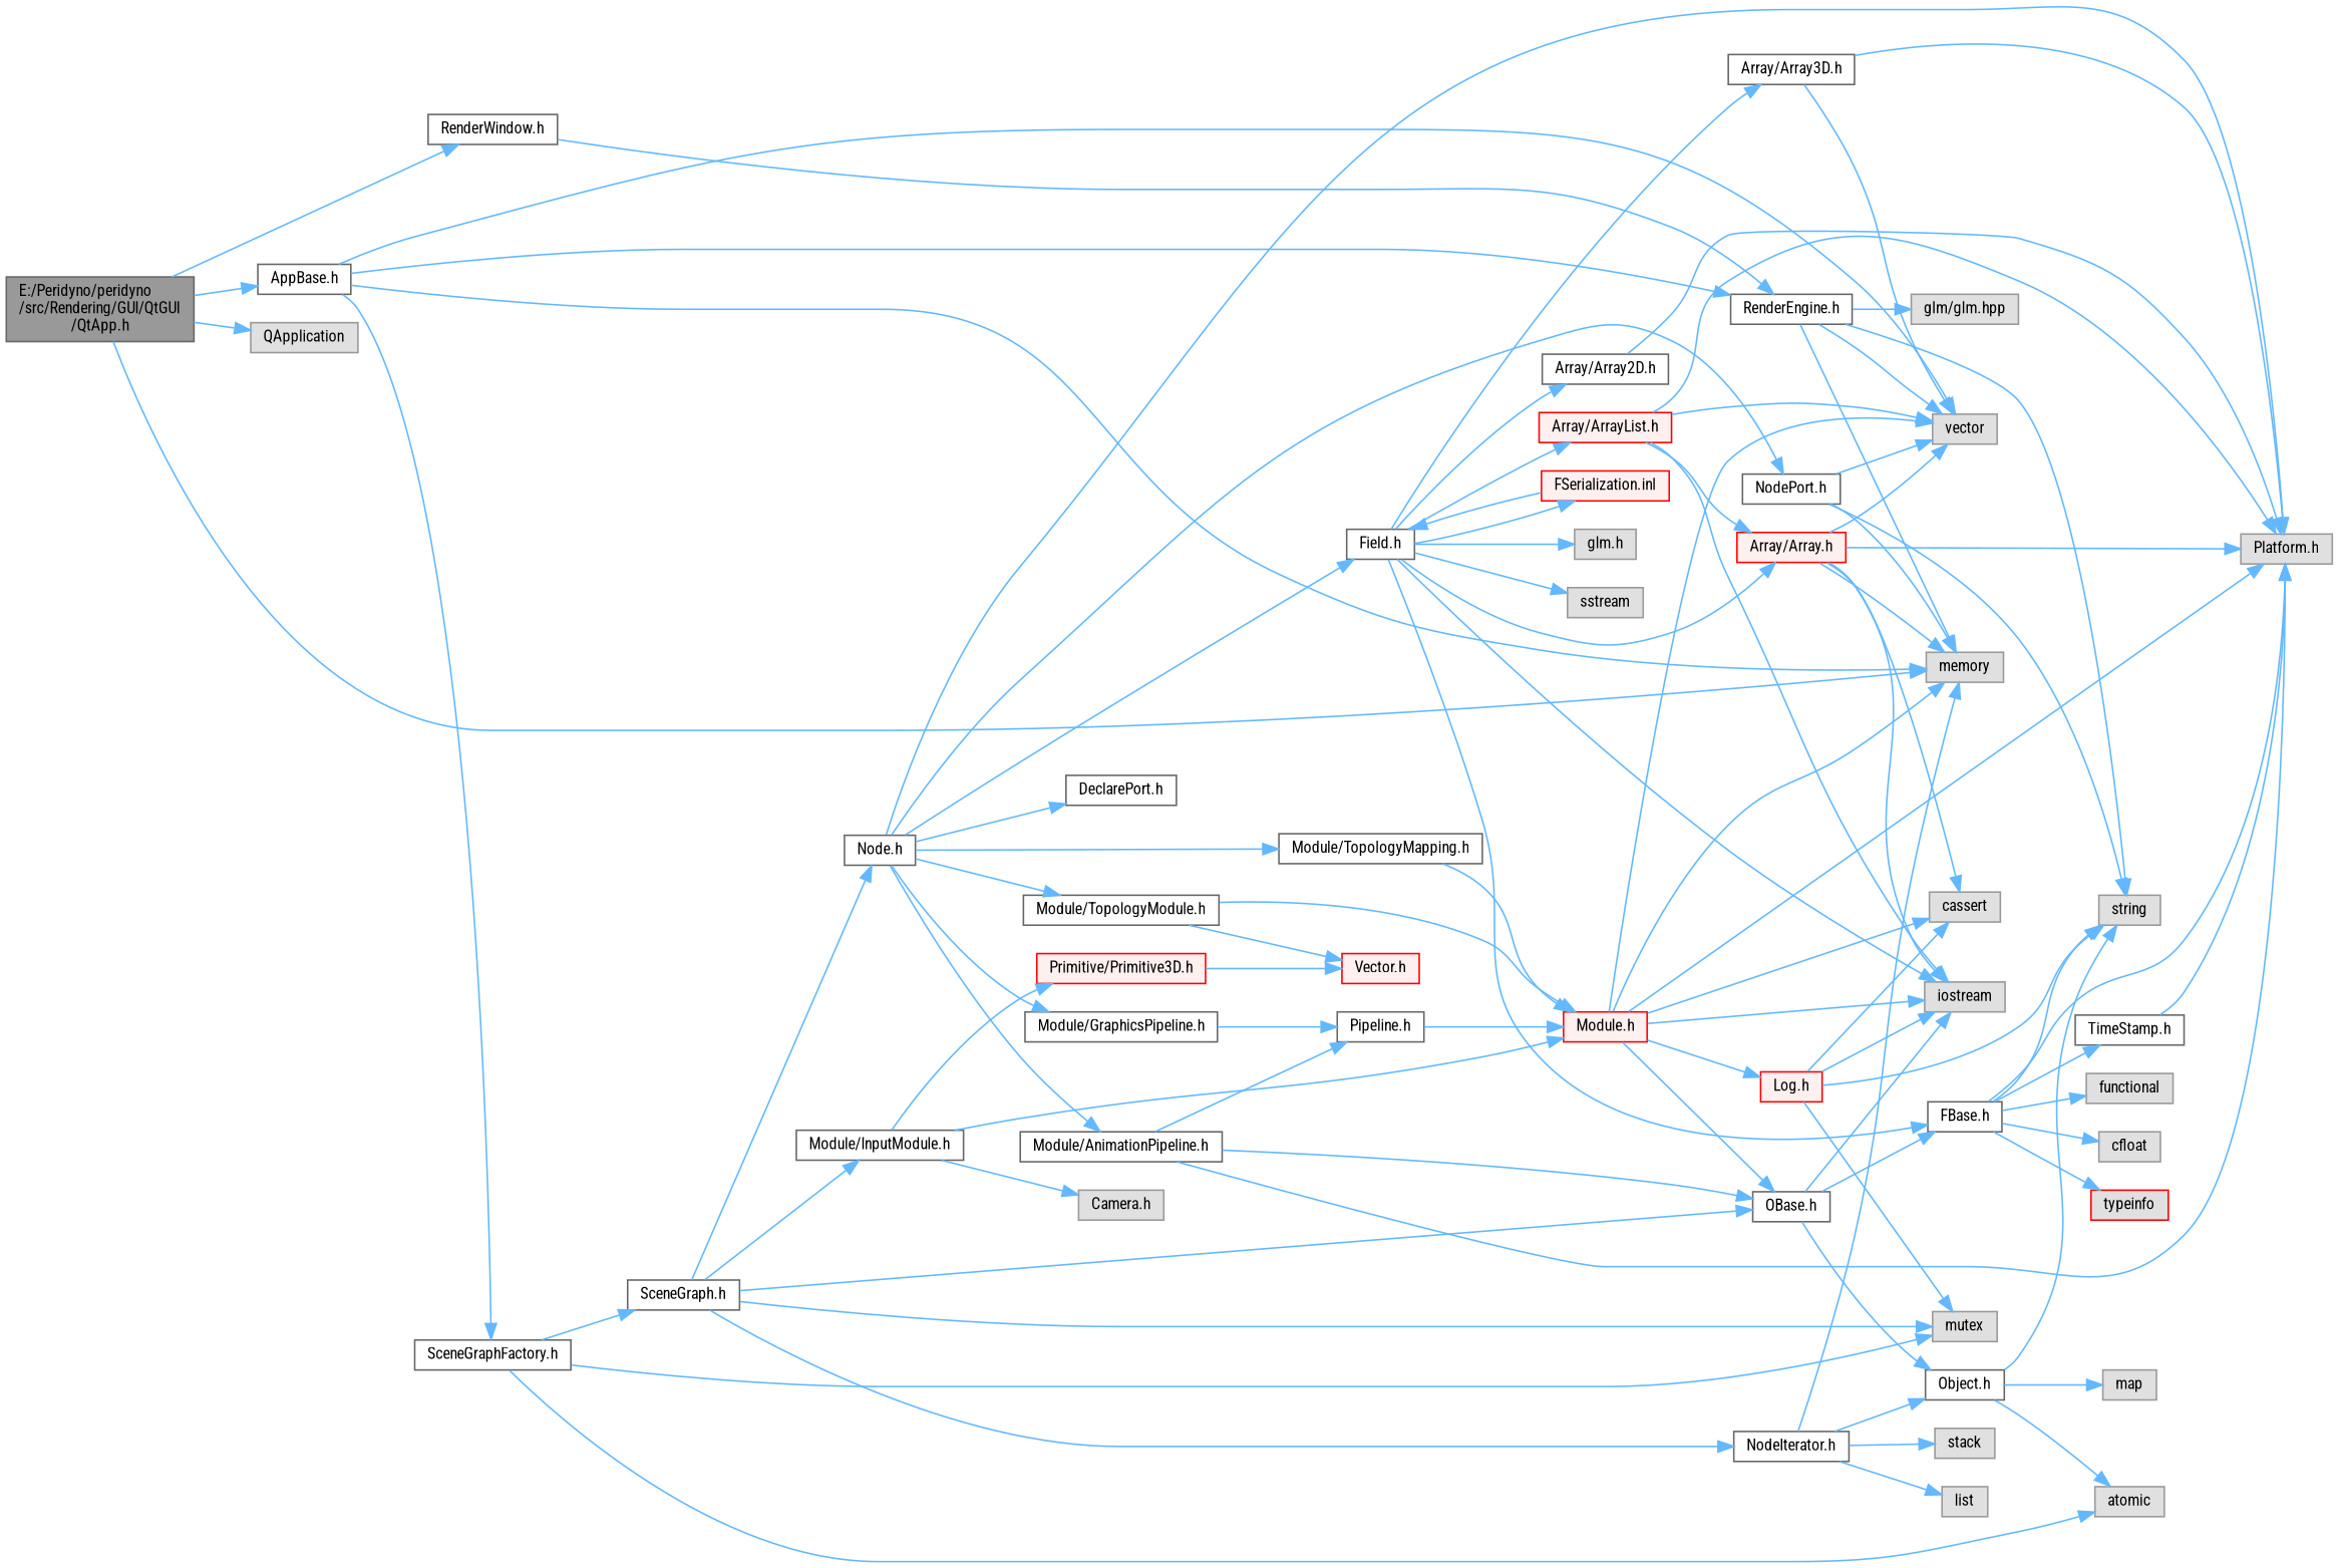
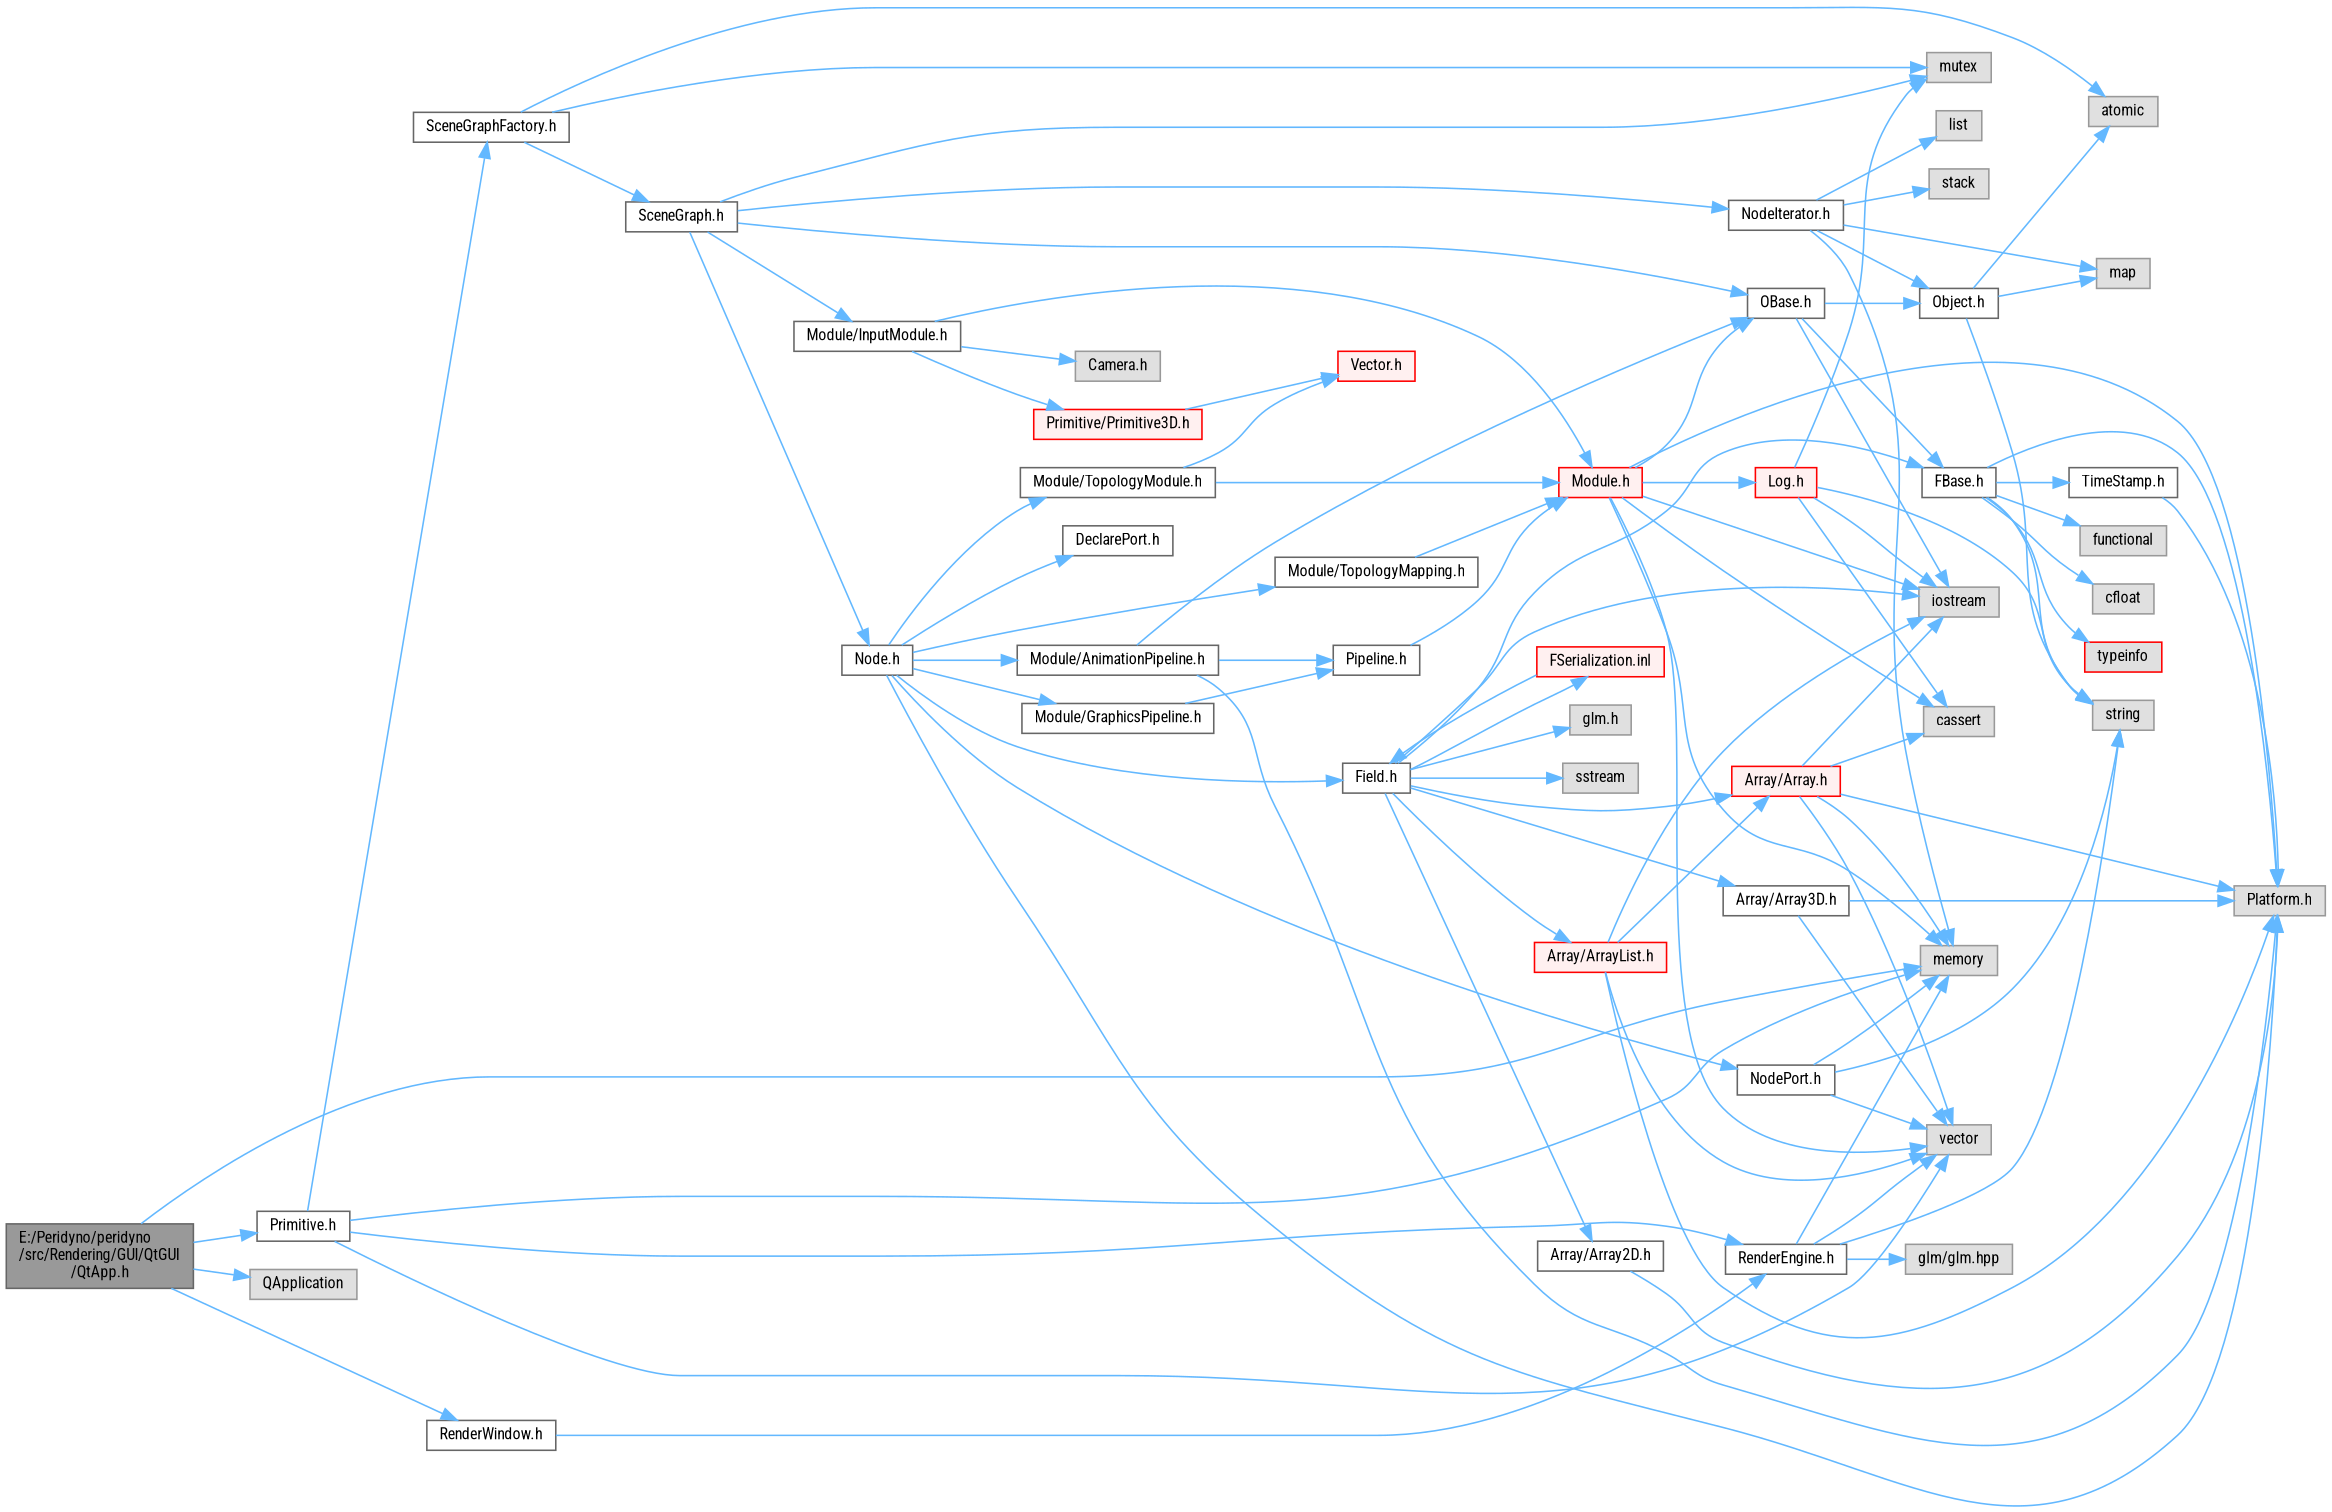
  digraph {
    fontname="Roboto Condensed"
    rankdir=LR
    node [color=grey40 fillcolor=white fontname="Roboto Condensed" fontsize=10 shape=box style=filled]
    edge [color=steelblue1 fontname="Roboto Condensed" fontsize=10 labelfontname=Helvetica labelfontsize=10 style=solid]
    n1 [color=gray40 fillcolor=grey60 fontcolor=black height=0.2 label="E:/Peridyno/peridyno\l/src/Rendering/GUI/QtGUI\l/QtApp.h" width=0.4]
    n2 [color=grey60 fillcolor="#E0E0E0" height=0.2 label=memory width=0.4]
-   n3 [height=0.2 label="AppBase.h" width=0.4]
+   n3 [height=0.2 label="Primitive.h" width=0.4]
    n4 [color=grey60 fillcolor="#E0E0E0" height=0.2 label=QApplication width=0.4]
    n5 [height=0.2 label="RenderWindow.h" width=0.4]
    n6 [color=grey60 fillcolor="#E0E0E0" height=0.2 label=vector width=0.4]
    n7 [height=0.2 label="SceneGraphFactory.h" width=0.4]
    n8 [height=0.2 label="RenderEngine.h" width=0.4]
    n9 [color=grey60 fillcolor="#E0E0E0" height=0.2 label=atomic width=0.4]
    n10 [color=grey60 fillcolor="#E0E0E0" height=0.2 label=mutex width=0.4]
    n11 [height=0.2 label="SceneGraph.h" width=0.4]
    n12 [color=grey60 fillcolor="#E0E0E0" height=0.2 label=string width=0.4]
    n13 [color=grey60 fillcolor="#E0E0E0" height=0.2 label="glm/glm.hpp" width=0.4]
    n14 [height=0.2 label="OBase.h" width=0.4]
    n15 [height=0.2 label="Node.h" width=0.4]
    n16 [height=0.2 label="NodeIterator.h" width=0.4]
    n17 [height=0.2 label="Module/InputModule.h" width=0.4]
    n18 [color=grey60 fillcolor="#E0E0E0" height=0.2 label=iostream width=0.4]
    n19 [height=0.2 label="FBase.h" width=0.4]
    n20 [height=0.2 label="Object.h" width=0.4]
    n21 [color=grey60 fillcolor="#E0E0E0" height=0.2 label="Platform.h" width=0.4]
    n22 [height=0.2 label="Field.h" width=0.4]
    n23 [height=0.2 label="DeclarePort.h" width=0.4]
    n24 [height=0.2 label="NodePort.h" width=0.4]
    n25 [height=0.2 label="Module/TopologyModule.h" width=0.4]
    n26 [height=0.2 label="Module/TopologyMapping.h" width=0.4]
    n27 [height=0.2 label="Module/AnimationPipeline.h" width=0.4]
    n28 [height=0.2 label="Module/GraphicsPipeline.h" width=0.4]
    n29 [color=grey60 fillcolor="#E0E0E0" height=0.2 label=map width=0.4]
    n30 [color=grey60 fillcolor="#E0E0E0" height=0.2 label=stack width=0.4]
    n31 [color=grey60 fillcolor="#E0E0E0" height=0.2 label=list width=0.4]
    n32 [color=red fillcolor="#FFF0F0" height=0.2 label="Module.h" width=0.4]
    n33 [color=grey60 fillcolor="#E0E0E0" height=0.2 label="Camera.h" width=0.4]
    n34 [color=red fillcolor="#FFF0F0" height=0.2 label="Primitive/Primitive3D.h" width=0.4]
    n35 [height=0.2 label="TimeStamp.h" width=0.4]
    n36 [color=red fillcolor="#E0E0E0" height=0.2 label=typeinfo width=0.4]
    n37 [color=grey60 fillcolor="#E0E0E0" height=0.2 label=functional width=0.4]
    n38 [color=grey60 fillcolor="#E0E0E0" height=0.2 label=cfloat width=0.4]
    n39 [color=grey60 fillcolor="#E0E0E0" height=0.2 label="glm.h" width=0.4]
    n40 [color=grey60 fillcolor="#E0E0E0" height=0.2 label=sstream width=0.4]
    n41 [color=red fillcolor="#FFF0F0" height=0.2 label="Array/Array.h" width=0.4]
    n42 [height=0.2 label="Array/Array2D.h" width=0.4]
    n43 [height=0.2 label="Array/Array3D.h" width=0.4]
    n44 [color=red fillcolor="#FFF0F0" height=0.2 label="Array/ArrayList.h" width=0.4]
    n45 [color=red fillcolor="#FFF0F0" height=0.2 label="FSerialization.inl" width=0.4]
    n46 [color=red fillcolor="#FFF0F0" height=0.2 label="Vector.h" width=0.4]
    n47 [height=0.2 label="Pipeline.h" width=0.4]
    n48 [color=grey60 fillcolor="#E0E0E0" height=0.2 label=cassert width=0.4]
    n49 [color=red fillcolor="#FFF0F0" height=0.2 label="Log.h" width=0.4]
    n1 -> n2
    n1 -> n3
    n1 -> n4
    n1 -> n5
    n3 -> n2
    n3 -> n6
    n3 -> n7
    n3 -> n8
    n5 -> n8
    n7 -> n9
    n7 -> n10
    n7 -> n11
    n8 -> n2
    n8 -> n6
    n8 -> n12
    n8 -> n13
    n11 -> n10
    n11 -> n14
    n11 -> n15
    n11 -> n16
    n11 -> n17
    n14 -> n18
    n14 -> n19
    n14 -> n20
    n15 -> n21
    n15 -> n22
    n15 -> n23
    n15 -> n24
    n15 -> n25
    n15 -> n26
    n15 -> n27
    n15 -> n28
    n16 -> n2
    n16 -> n20
+   n16 -> n29
    n16 -> n30
    n16 -> n31
    n17 -> n32
    n17 -> n33
    n17 -> n34
    n19 -> n12
    n19 -> n21
    n19 -> n35
    n19 -> n36
    n19 -> n37
    n19 -> n38
    n20 -> n9
    n20 -> n12
    n20 -> n29
    n22 -> n18
    n22 -> n19
    n22 -> n39
    n22 -> n40
    n22 -> n41
    n22 -> n42
    n22 -> n43
    n22 -> n44
    n22 -> n45
    n24 -> n2
    n24 -> n6
    n24 -> n12
    n25 -> n32
    n25 -> n46
    n26 -> n32
    n27 -> n14
    n27 -> n21
    n27 -> n47
    n28 -> n47
    n32 -> n2
    n32 -> n6
    n32 -> n14
    n32 -> n18
    n32 -> n21
    n32 -> n48
    n32 -> n49
    n34 -> n46
    n35 -> n21
    n41 -> n2
    n41 -> n6
    n41 -> n18
    n41 -> n21
    n41 -> n48
    n42 -> n21
    n43 -> n6
    n43 -> n21
    n44 -> n6
    n44 -> n18
    n44 -> n21
    n44 -> n41
    n45 -> n22
    n47 -> n32
    n49 -> n10
    n49 -> n12
    n49 -> n18
    n49 -> n48
  }
